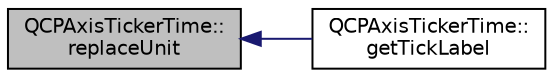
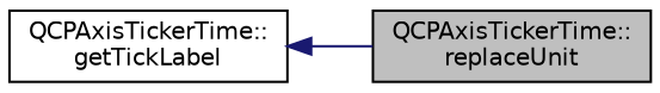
  digraph {
    rankdir=LR
    node [color=black fontname=Helvetica fontsize=10 shape=record style=filled]
    n1 [fillcolor=grey75 fontcolor=black height=0.2 label="QCPAxisTickerTime::\lreplaceUnit" width=0.4]
    n2 [fillcolor=white height=0.2 label="QCPAxisTickerTime::\lgetTickLabel" width=0.4]
-   n1 -> n2 [color=midnightblue dir=back fontname=Helvetica fontsize=10 labelfontname=Helvetica labelfontsize=10 style=solid]
+   n2 -> n1 [color=midnightblue dir=back fontname=Helvetica fontsize=10 labelfontname=Helvetica labelfontsize=10 style=solid]
  }
